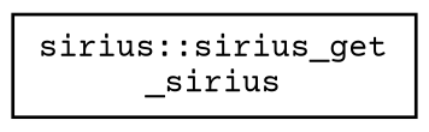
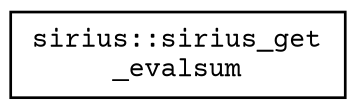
  digraph {
    rankdir=LR
    fontname="Courier Prime"
-   n1 [color=black fillcolor=white fontname="Courier Prime" fontsize=10 height=0.2 label="sirius::sirius_get\l_sirius" shape=record style=filled width=0.4]
+   n1 [color=black fillcolor=white fontname="Courier Prime" fontsize=10 height=0.2 label="sirius::sirius_get\l_evalsum" shape=record style=filled width=0.4]
  }
